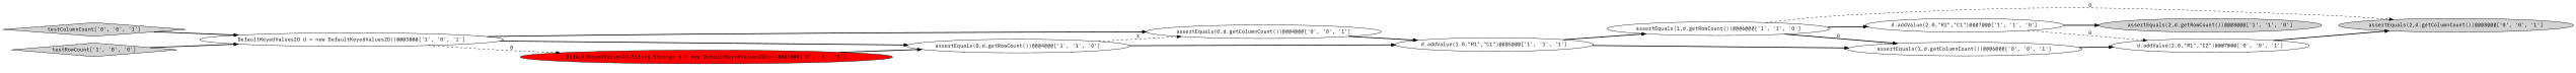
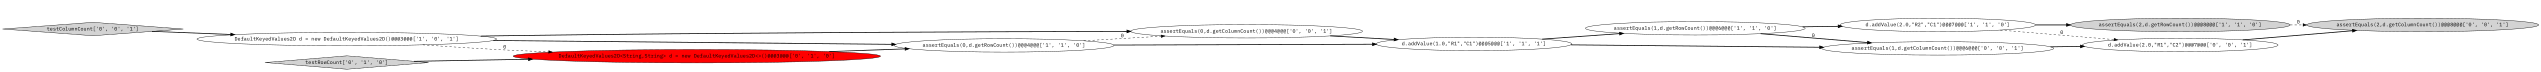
  digraph {
    fontname="IBM Plex Mono"
    rankdir=LR
    node [fillcolor=white fontname="IBM Plex Mono" shape=ellipse style=filled]
    edge [fontname="IBM Plex Mono" style=bold]
    n1 [label="assertEquals(0,d.getColumnCount())@@@4@@@['0', '0', '1']"]
    n2 [label="d.addValue(1.0,\"R1\",\"C1\")@@@5@@@['1', '1', '1']"]
    n3 [label="assertEquals(1,d.getRowCount())@@@6@@@['1', '1', '0']"]
    n4 [label="assertEquals(1,d.getColumnCount())@@@6@@@['0', '0', '1']"]
    n5 [label="d.addValue(2.0,\"R2\",\"C1\")@@@7@@@['1', '1', '0']"]
    n6 [fillcolor=lightgray label="assertEquals(2,d.getRowCount())@@@8@@@['1', '1', '0']"]
    n7 [label="d.addValue(2.0,\"R1\",\"C2\")@@@7@@@['0', '0', '1']"]
    n8 [fillcolor=lightgray label="assertEquals(2,d.getColumnCount())@@@8@@@['0', '0', '1']"]
    n9 [fillcolor=red label="DefaultKeyedValues2D<String,String> d = new DefaultKeyedValues2D<>()@@@3@@@['0', '1', '0']"]
    n10 [label="assertEquals(0,d.getRowCount())@@@4@@@['1', '1', '0']"]
+   n11 [fillcolor=lightgray label="testRowCount['0', '1', '0']" shape=diamond]
    n12 [label="DefaultKeyedValues2D d = new DefaultKeyedValues2D()@@@3@@@['1', '0', '1']"]
    n13 [fillcolor=lightgray label="testColumnCount['0', '0', '1']" shape=diamond]
-   n14 [fillcolor=lightgray label="testRowCount['1', '0', '0']" shape=diamond]
    n1 -> n2
    n2 -> n3
    n2 -> n4
    n3 -> n4 [label=0]
    n3 -> n5
    n4 -> n7
    n5 -> n6
    n5 -> n7 [label=0 style=dashed]
-   n3 -> n8 [label=0 style=dashed]
+   n6 -> n8 [label=0 style=dashed]
    n7 -> n8
    n9 -> n10
-   n10 -> n1 [label=3 style=dashed]
+   n10 -> n1 [label=0 style=dashed]
    n10 -> n2
+   n11 -> n9
    n12 -> n1
    n12 -> n9 [label=0 style=dashed]
    n12 -> n10
    n13 -> n12
-   n14 -> n12
  }
